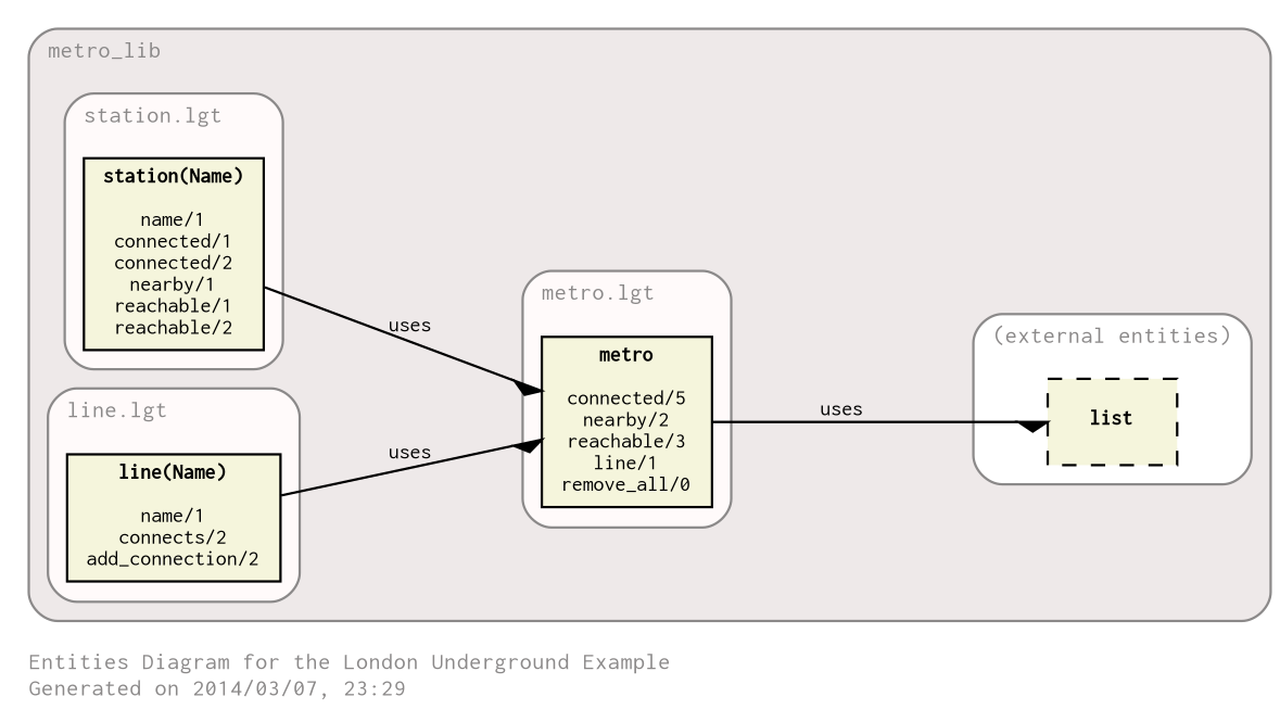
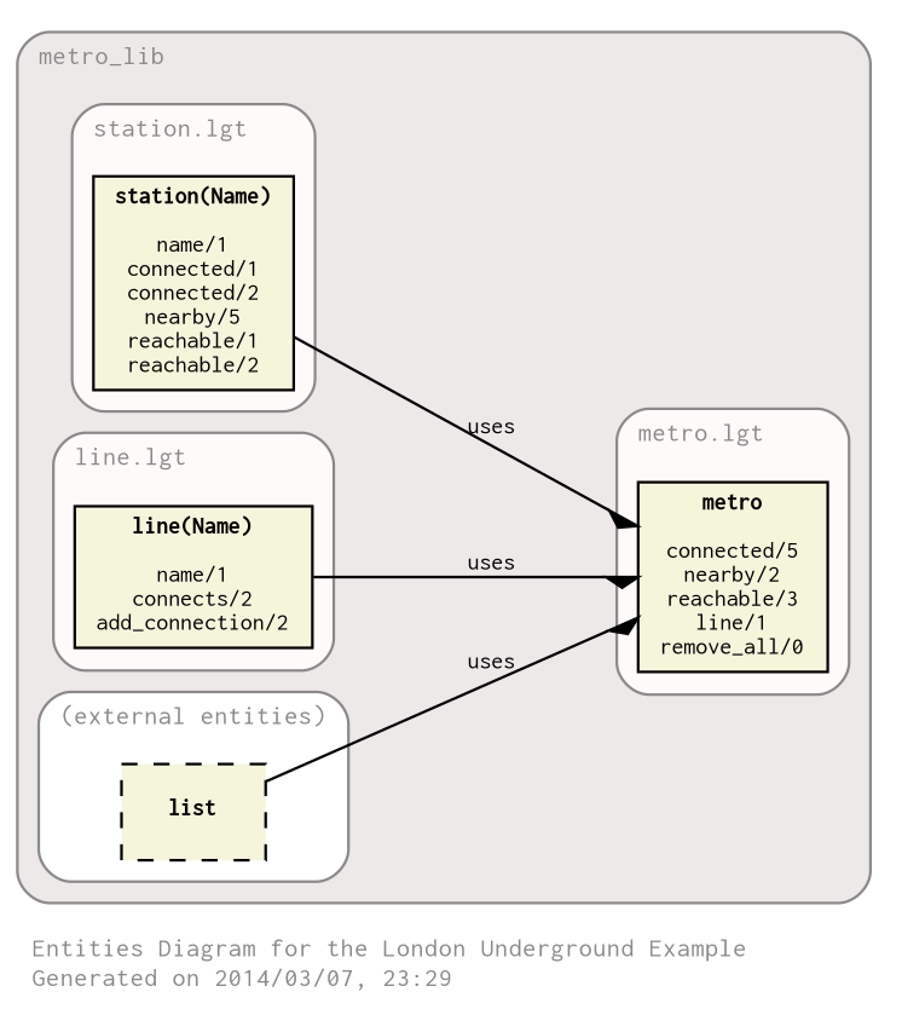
  digraph {
    clusterrank=local
    compound=true
    fontcolor=snow4
    fontname=Courier
    fontsize=10
    label="Entities Diagram for the London Underground Example\lGenerated on 2014/03/07, 23:29\l"
    labeljust=l
    pack=true
    pencolor=snow4
    rankdir=LR
    ranksep=1.25
    splines=true
    node [fillcolor=beige fontname=Courier fontsize=9 shape=box style=filled]
    edge [arrowhead=rdiamond fontname=Courier fontsize=9]
    n1 [label=<<B>metro</B><BR/> <BR/><![CDATA[connected/5]]><BR/><![CDATA[nearby/2]]><BR/><![CDATA[reachable/3]]><BR/><![CDATA[line/1]]><BR/><![CDATA[remove_all/0]]><BR/>>]
-   n2 [label=<<B>station(Name)</B><BR/> <BR/><![CDATA[name/1]]><BR/><![CDATA[connected/1]]><BR/><![CDATA[connected/2]]><BR/><![CDATA[nearby/1]]><BR/><![CDATA[reachable/1]]><BR/><![CDATA[reachable/2]]><BR/>>]
+   n2 [label=<<B>station(Name)</B><BR/> <BR/><![CDATA[name/1]]><BR/><![CDATA[connected/1]]><BR/><![CDATA[connected/2]]><BR/><![CDATA[nearby/5]]><BR/><![CDATA[reachable/1]]><BR/><![CDATA[reachable/2]]><BR/>>]
    n3 [label=<<B>line(Name)</B><BR/> <BR/><![CDATA[name/1]]><BR/><![CDATA[connects/2]]><BR/><![CDATA[add_connection/2]]><BR/>>]
    n4 [label=<<B>list</B>> style="filled,dashed"]
    subgraph cluster_1 {
      bgcolor=snow2
      label=metro_lib
      style=rounded
      subgraph cluster_2 {
        bgcolor=snow
        label="generate_docs.lgt"
        style=rounded
      }
      subgraph cluster_3 {
        bgcolor=snow
        label="metro.lgt"
        style=rounded
        n1
      }
      subgraph cluster_4 {
        bgcolor=snow
        label="station.lgt"
        style=rounded
        n2
      }
      subgraph cluster_5 {
        bgcolor=snow
        label="line.lgt"
        style=rounded
        n3
      }
      subgraph cluster_6 {
        bgcolor=snow
        label="generate_diagrams.lgt"
        style=rounded
      }
      subgraph cluster_7 {
        bgcolor=snow
        label="load_all.lgt"
        style=rounded
      }
      subgraph cluster_8 {
        bgcolor=white
        label="(external entities)"
        style=rounded
        n4
      }
    }
-   n1 -> n4 [label=<<![CDATA[uses]]><BR/>>]
+   n4 -> n1 [label=<<![CDATA[uses]]><BR/>>]
    n2 -> n1 [label=<<![CDATA[uses]]><BR/>>]
    n3 -> n1 [label=<<![CDATA[uses]]><BR/>>]
  }
